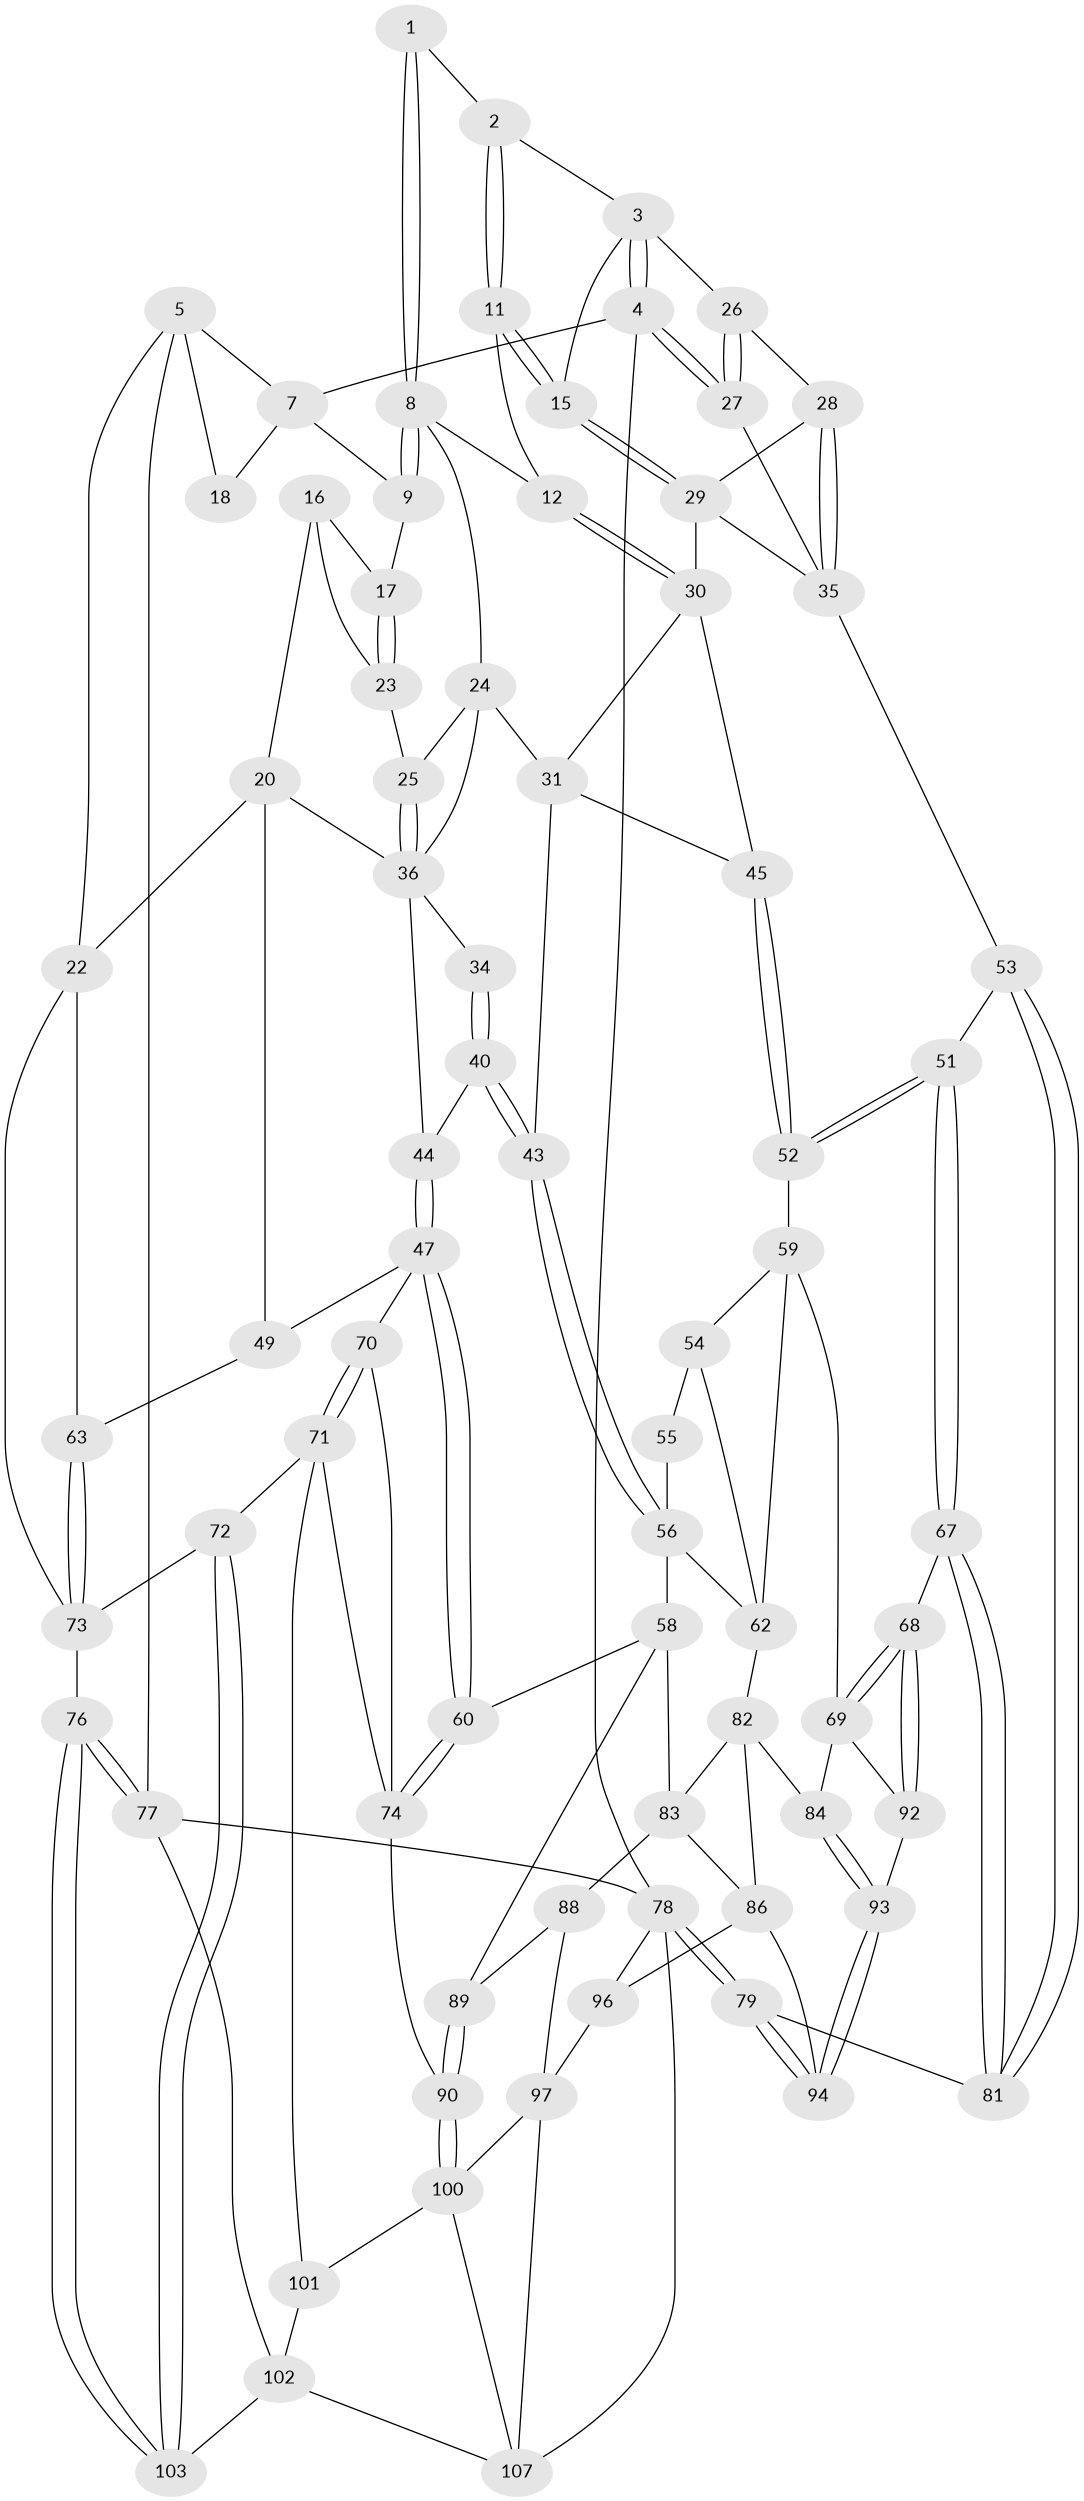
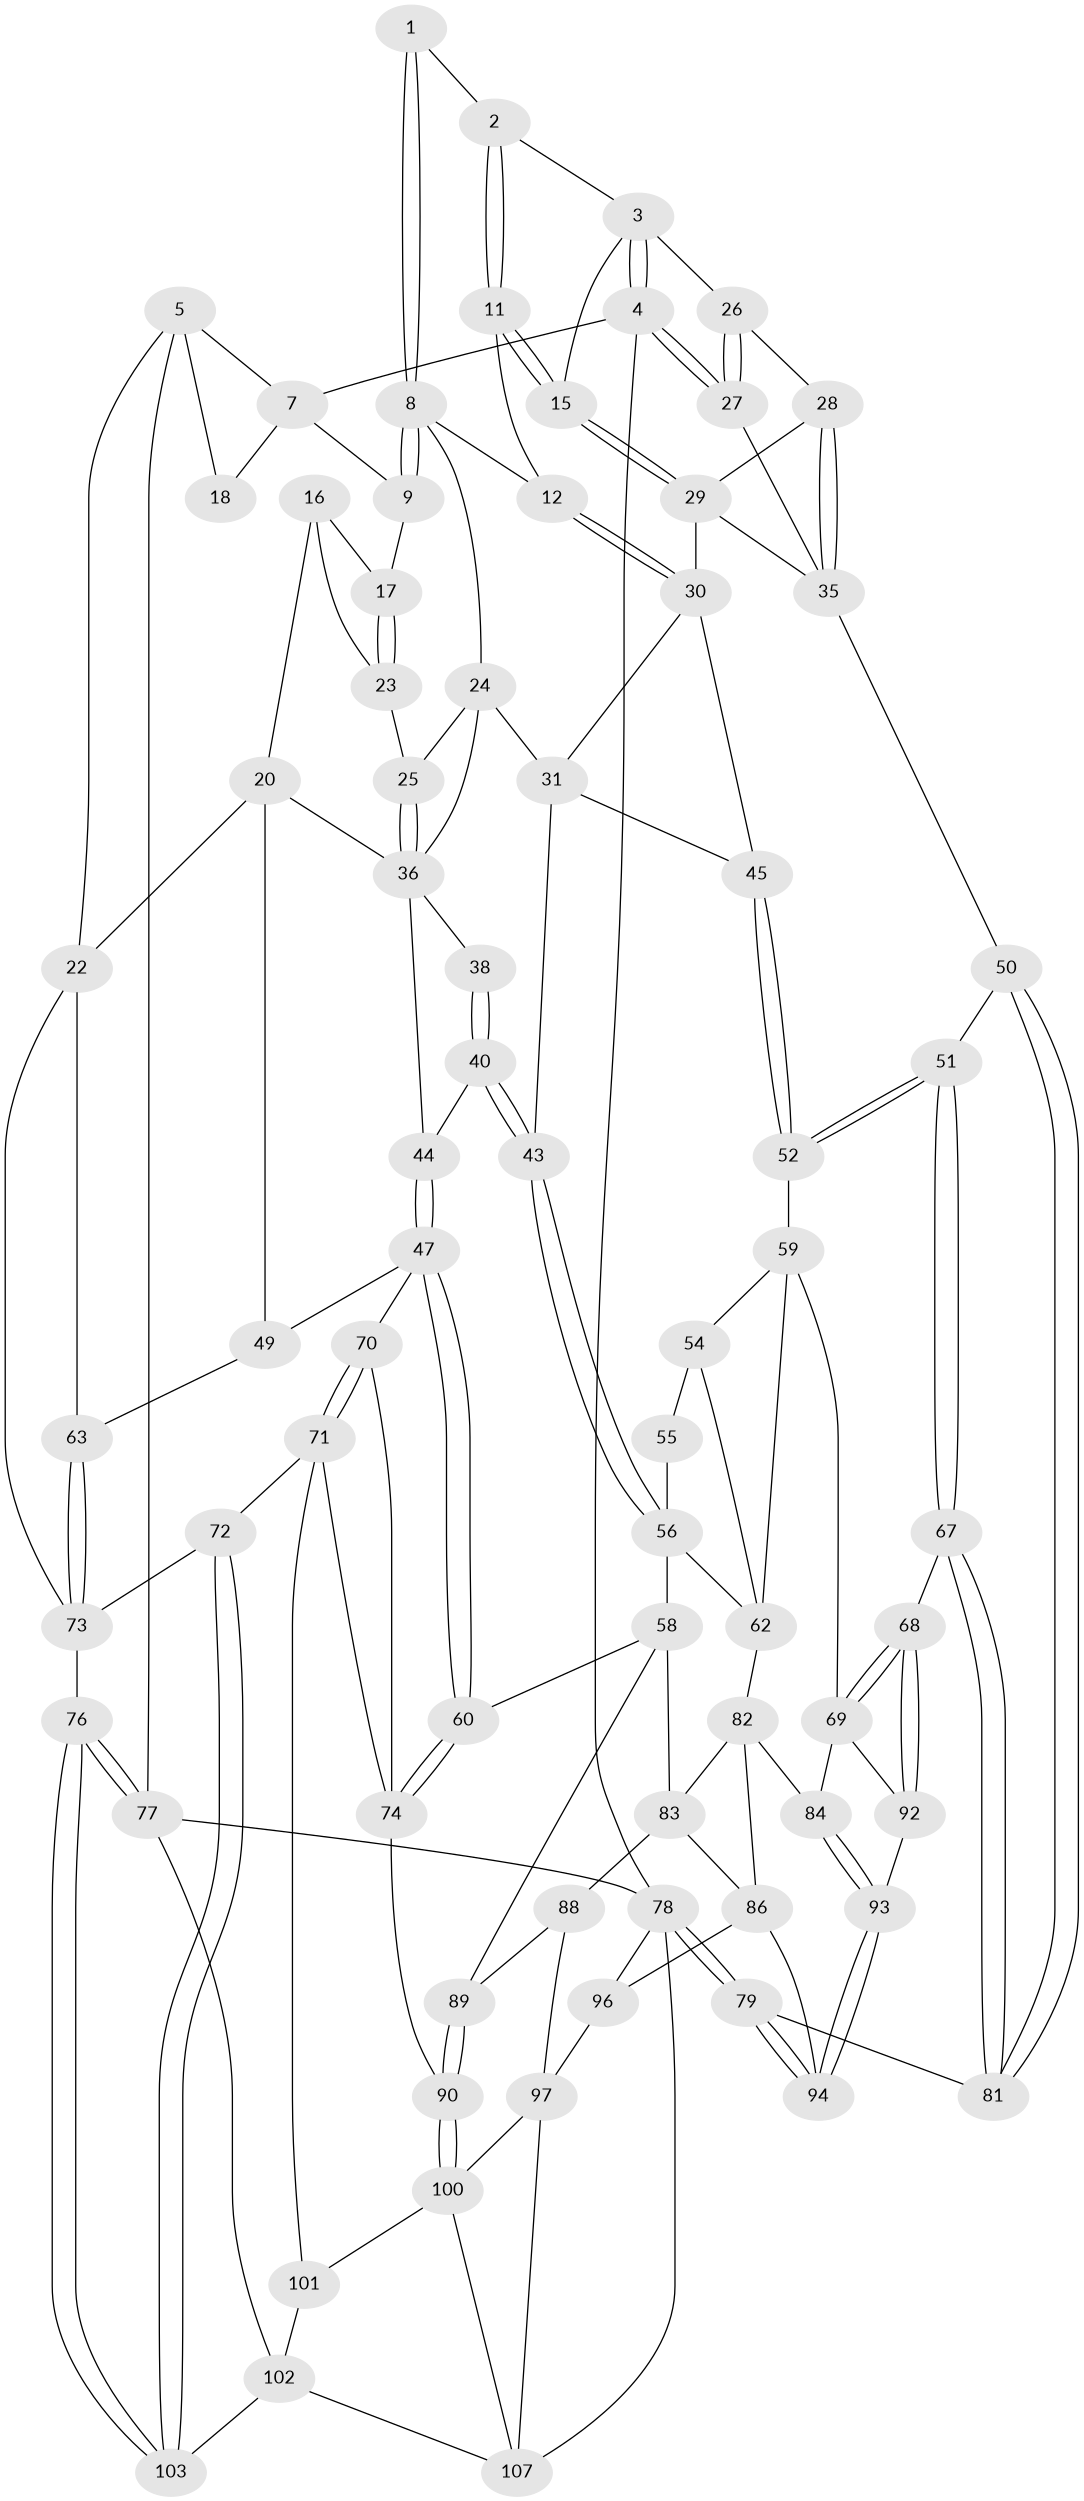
  graph {
    fontname=Lato
    node [color=gray90 fontname=Lato style=filled]
    edge [fontname=Lato]
    1
    2
    8 [super="+13"]
    3 [super="+14"]
    11
    9
    12
    24 [super="+32"]
    4
    15
    26
    27
    78 [super="+106"]
    7 [super="+10"]
    29 [super="+33"]
    28
    5 [super="+6"]
    18
    22 [super="+64"]
    77
    35 [super="+46"]
    79 [super="+80"]
    96
    107 [super="+108"]
    63
    73 [super="+75"]
    102 [super="+105"]
    17
    30 [super="+34"]
    36 [super="+37"]
    25
    31 [super="+42"]
    23
    45
    16 [super="+19"]
    20 [super="+21"]
    49
-   38 [super="+39" label=34]
+   38 [super="+39"]
    44
    76
    43
    40 [super="+41"]
-   50 [label=53]
+   50
    52
    56 [super="+57"]
    51
    81
    47 [super="+48"]
    62 [super="+66"]
    58 [super="+59"]
    60
    70
    n53 [label=59 super="+65"]
    74 [super="+91"]
    71 [super="+99"]
    67
    68
    54 [super="+61"]
    69
    55
    82 [super="+85"]
    92
    84
    83 [super="+87"]
    89
    86 [super="+95"]
    88
    90
    93
    72
    101
    103
    100 [super="+104"]
    94
    97 [super="+98"]
    1 -- 2
    1 -- 8
    1 -- 8
    2 -- 3
    2 -- 11
    2 -- 11
    8 -- 9
    8 -- 9
    8 -- 12
    8 -- 24
    3 -- 4
    3 -- 4
    3 -- 15
    3 -- 26
    11 -- 12
    11 -- 15
    11 -- 15
    9 -- 17
    12 -- 30
    12 -- 30
    24 -- 36
    24 -- 25
    24 -- 31
    4 -- 27
    4 -- 27
    4 -- 78
    4 -- 7
    15 -- 29
    15 -- 29
    26 -- 27
    26 -- 27
    26 -- 28
    27 -- 35
    78 -- 79
    78 -- 79
    78 -- 96
    78 -- 107
    7 -- 9
    7 -- 18
    29 -- 35
    29 -- 30
    28 -- 29
    28 -- 35
    28 -- 35
    5 -- 7
    5 -- 18
    5 -- 22
    5 -- 77
    22 -- 63
    22 -- 73
    77 -- 78
    77 -- 102
    35 -- 50
    79 -- 81
    79 -- 94
    79 -- 94
    96 -- 97
    63 -- 73
    63 -- 73
    73 -- 76
    102 -- 107
    102 -- 103
    17 -- 23
    17 -- 23
    30 -- 31
    30 -- 45
    36 -- 38
    36 -- 44
    25 -- 36
    25 -- 36
    31 -- 45
    31 -- 43
    23 -- 25
    45 -- 52
    45 -- 52
    16 -- 17
    16 -- 23
    16 -- 20
    20 -- 22
    20 -- 36
    20 -- 49
    49 -- 63
    38 -- 40 [weight=2]
    38 -- 40
    44 -- 47
    44 -- 47
    76 -- 77
    76 -- 77
    76 -- 103
    76 -- 103
    43 -- 56
    43 -- 56
    40 -- 44
    40 -- 43
    40 -- 43
    50 -- 51
    50 -- 81
    50 -- 81
    52 -- n53
    56 -- 62
    56 -- 58
    51 -- 52
    51 -- 52
    51 -- 67
    51 -- 67
    47 -- 49
    47 -- 60
    47 -- 60
    47 -- 70
    62 -- 82
    58 -- 60
    58 -- 83
    58 -- 89
    60 -- 74
    60 -- 74
    70 -- 74
    70 -- 71
    70 -- 71
    n53 -- 62
    n53 -- 54
    n53 -- 69
    74 -- 90
    71 -- 74
    71 -- 72
    71 -- 101
    67 -- 81
    67 -- 81
    67 -- 68
    68 -- 69
    68 -- 69
    68 -- 92
    68 -- 92
    54 -- 62
    54 -- 55 [weight=2]
    69 -- 92
    69 -- 84
    55 -- 56
    82 -- 84
    82 -- 83
    82 -- 86
    92 -- 93
    84 -- 93
    84 -- 93
    83 -- 86
    83 -- 88
    89 -- 90
    89 -- 90
    86 -- 96
    86 -- 94
    88 -- 89
    88 -- 97
    90 -- 100
    90 -- 100
    93 -- 94
    93 -- 94
    72 -- 73
    72 -- 103
    72 -- 103
    101 -- 102
    100 -- 107
    100 -- 101
    97 -- 107
    97 -- 100
  }
